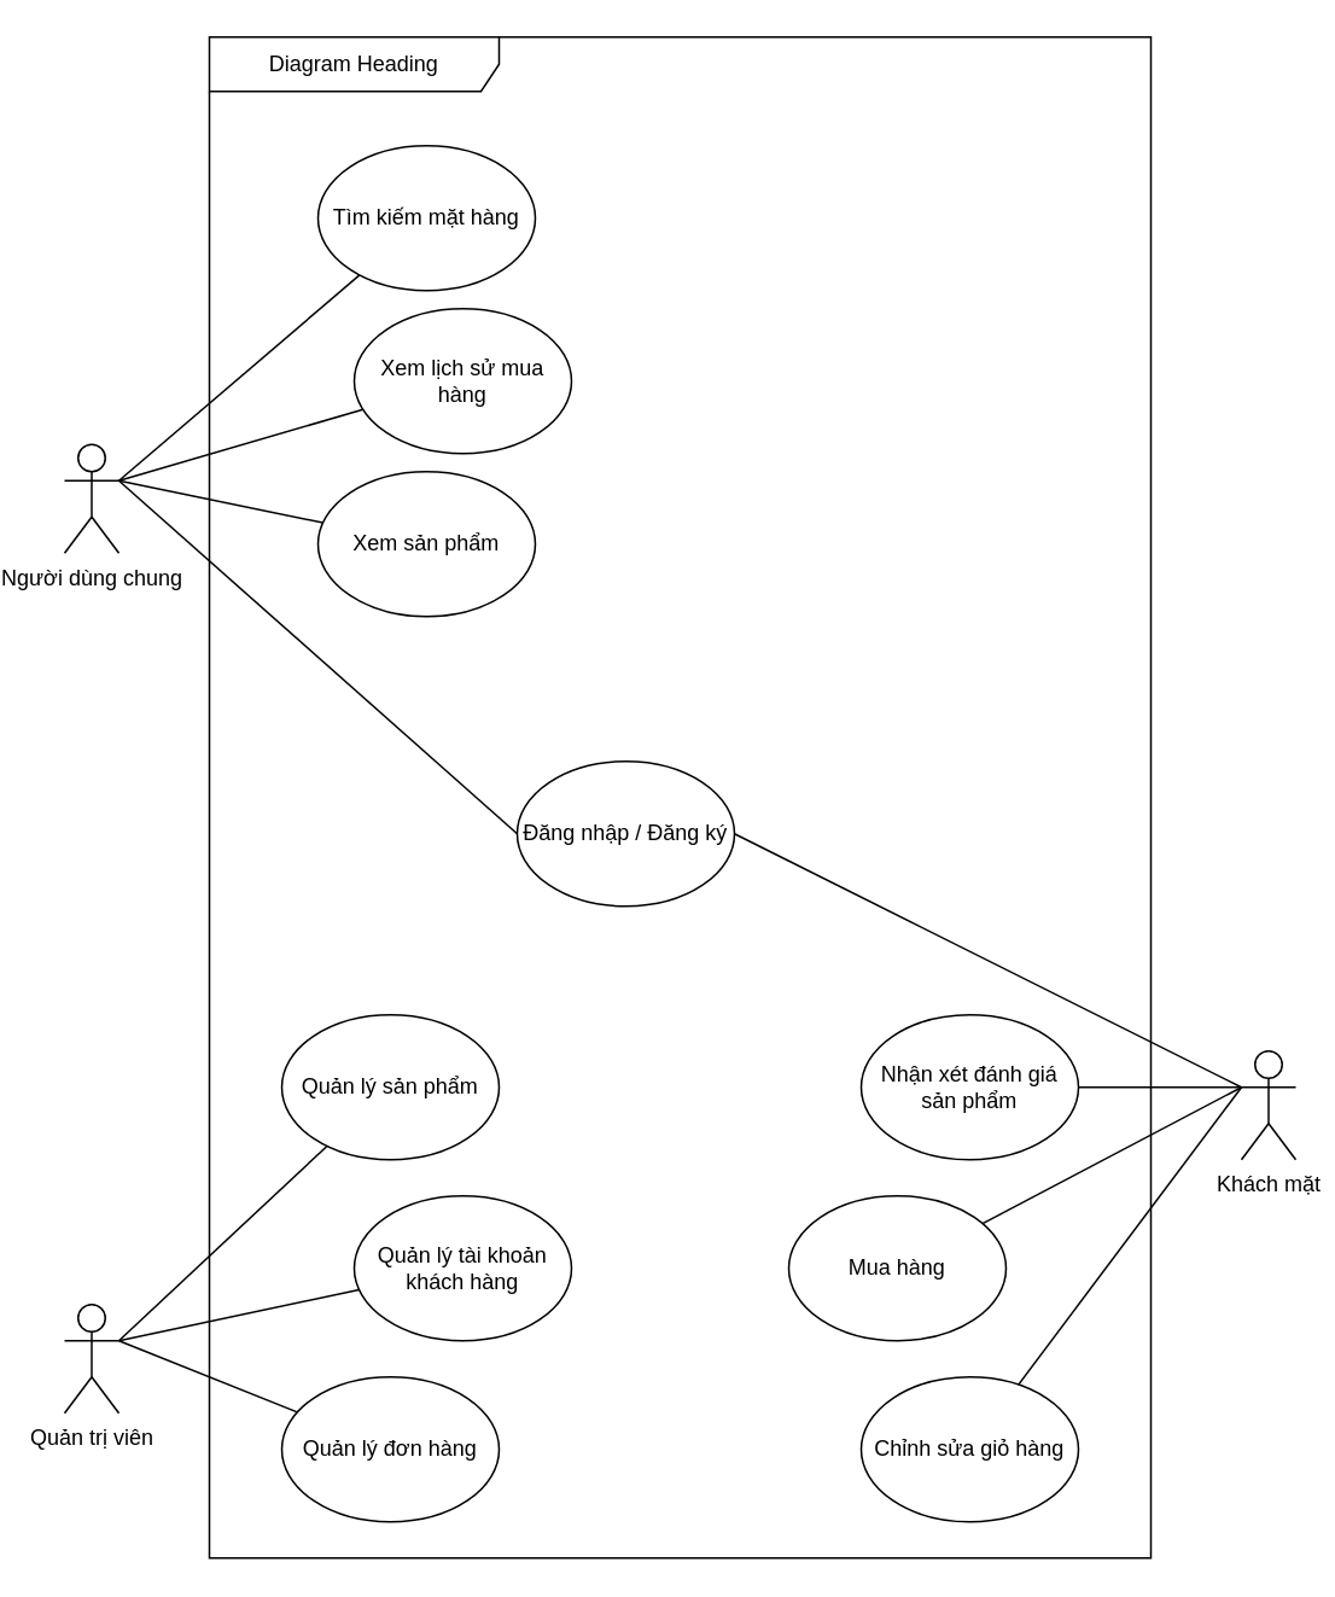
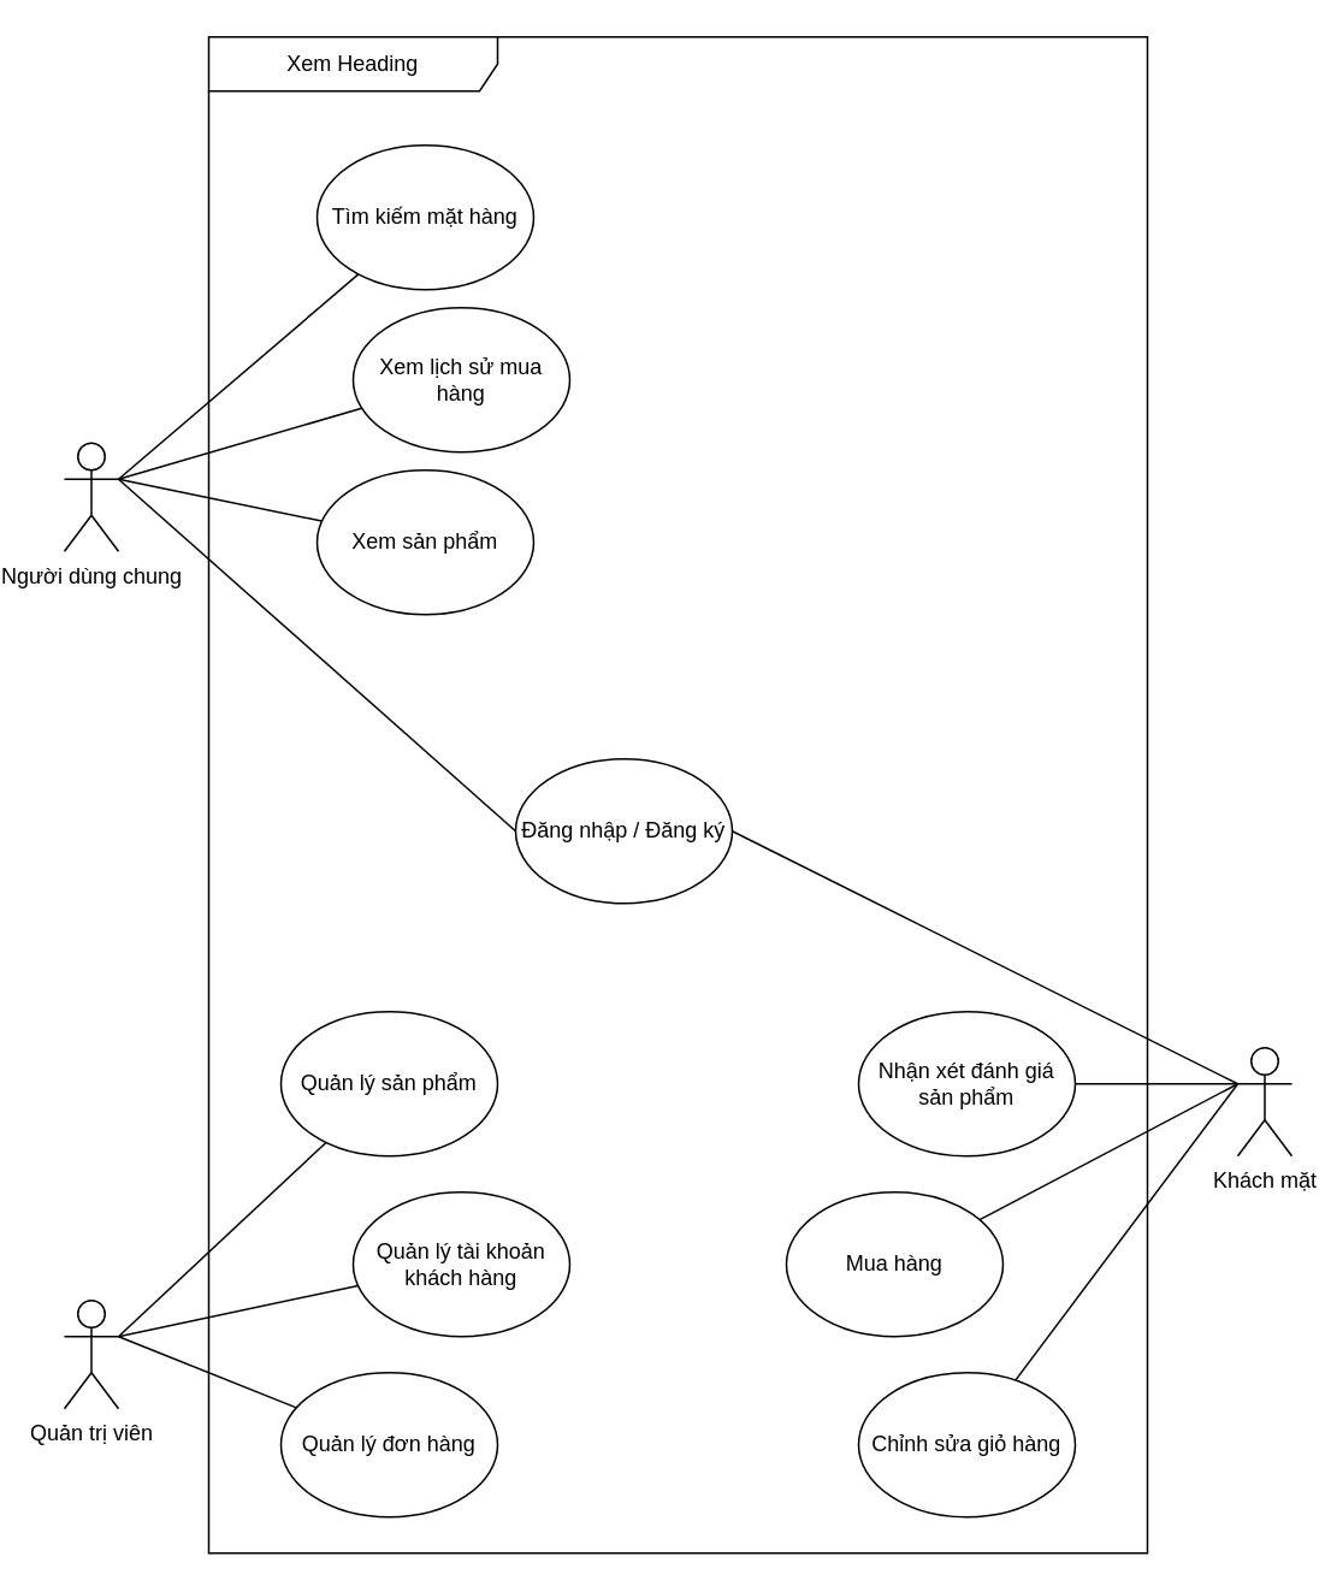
  <mxCell id="0" />
  <mxCell id="1" parent="0" />
  <mxCell id="2" value="Tìm kiếm mặt hàng" style="ellipse;whiteSpace=wrap;html=1;" vertex="1" parent="1"><mxGeometry x="160" y="80" width="120" height="80" as="geometry" /></mxCell>
  <mxCell id="3" value="Xem lịch sử mua hàng" style="ellipse;whiteSpace=wrap;html=1;" vertex="1" parent="1"><mxGeometry x="180" y="170" width="120" height="80" as="geometry" /></mxCell>
  <mxCell id="4" value="Nhận xét đánh giá sản phẩm" style="ellipse;whiteSpace=wrap;html=1;" vertex="1" parent="1"><mxGeometry x="460" y="560" width="120" height="80" as="geometry" /></mxCell>
  <mxCell id="5" value="Xem sản phẩm" style="ellipse;whiteSpace=wrap;html=1;" vertex="1" parent="1"><mxGeometry x="160" y="260" width="120" height="80" as="geometry" /></mxCell>
  <mxCell id="6" value="Đăng nhập / Đăng ký" style="ellipse;whiteSpace=wrap;html=1;" vertex="1" parent="1"><mxGeometry x="270" y="420" width="120" height="80" as="geometry" /></mxCell>
  <mxCell id="7" value="Người dùng chung" style="shape=umlActor;verticalLabelPosition=bottom;verticalAlign=top;html=1;outlineConnect=0;" vertex="1" parent="1"><mxGeometry x="20" y="245" width="30" height="60" as="geometry" /></mxCell>
  <mxCell id="8" value="Quản lý sản phẩm" style="ellipse;whiteSpace=wrap;html=1;" vertex="1" parent="1"><mxGeometry x="140" y="560" width="120" height="80" as="geometry" /></mxCell>
  <mxCell id="9" value="Quản lý tài khoản khách hàng" style="ellipse;whiteSpace=wrap;html=1;" vertex="1" parent="1"><mxGeometry x="180" y="660" width="120" height="80" as="geometry" /></mxCell>
  <mxCell id="10" value="Quản lý đơn hàng" style="ellipse;whiteSpace=wrap;html=1;" vertex="1" parent="1"><mxGeometry x="140" y="760" width="120" height="80" as="geometry" /></mxCell>
  <mxCell id="11" value="Quản trị viên" style="shape=umlActor;verticalLabelPosition=bottom;verticalAlign=top;html=1;outlineConnect=0;" vertex="1" parent="1"><mxGeometry x="20" y="720" width="30" height="60" as="geometry" /></mxCell>
  <mxCell id="12" style="rounded=0;orthogonalLoop=1;jettySize=auto;html=1;endArrow=none;endFill=0;" edge="1" parent="1" source="13"><mxGeometry relative="1" as="geometry"><mxPoint x="670" y="600" as="targetPoint" /></mxGeometry></mxCell>
  <mxCell id="13" value="Mua hàng" style="ellipse;whiteSpace=wrap;html=1;" vertex="1" parent="1"><mxGeometry x="420" y="660" width="120" height="80" as="geometry" /></mxCell>
  <mxCell id="14" value="Chỉnh sửa giỏ hàng" style="ellipse;whiteSpace=wrap;html=1;" vertex="1" parent="1"><mxGeometry x="460" y="760" width="120" height="80" as="geometry" /></mxCell>
  <mxCell id="15" value="Khách mặt" style="shape=umlActor;verticalLabelPosition=bottom;verticalAlign=top;html=1;outlineConnect=0;" vertex="1" parent="1"><mxGeometry x="670" y="580" width="30" height="60" as="geometry" /></mxCell>
  <mxCell id="16" style="rounded=0;orthogonalLoop=1;jettySize=auto;html=1;entryX=1;entryY=0.333;entryDx=0;entryDy=0;entryPerimeter=0;endArrow=none;endFill=0;" edge="1" parent="1" source="2" target="7"><mxGeometry relative="1" as="geometry" /></mxCell>
  <mxCell id="17" style="rounded=0;orthogonalLoop=1;jettySize=auto;html=1;entryX=1;entryY=0.333;entryDx=0;entryDy=0;entryPerimeter=0;endArrow=none;endFill=0;" edge="1" parent="1" source="3" target="7"><mxGeometry relative="1" as="geometry" /></mxCell>
  <mxCell id="18" style="rounded=0;orthogonalLoop=1;jettySize=auto;html=1;entryX=1;entryY=0.333;entryDx=0;entryDy=0;entryPerimeter=0;endArrow=none;endFill=0;" edge="1" parent="1" source="5" target="7"><mxGeometry relative="1" as="geometry" /></mxCell>
  <mxCell id="19" style="rounded=0;orthogonalLoop=1;jettySize=auto;html=1;entryX=1;entryY=0.333;entryDx=0;entryDy=0;entryPerimeter=0;endArrow=none;endFill=0;exitX=0;exitY=0.5;exitDx=0;exitDy=0;" edge="1" parent="1" source="6" target="7"><mxGeometry relative="1" as="geometry" /></mxCell>
  <mxCell id="20" style="rounded=0;orthogonalLoop=1;jettySize=auto;html=1;entryX=1;entryY=0.333;entryDx=0;entryDy=0;entryPerimeter=0;endArrow=none;endFill=0;" edge="1" parent="1" source="8" target="11"><mxGeometry relative="1" as="geometry" /></mxCell>
  <mxCell id="21" style="rounded=0;orthogonalLoop=1;jettySize=auto;html=1;entryX=1;entryY=0.333;entryDx=0;entryDy=0;entryPerimeter=0;endArrow=none;endFill=0;" edge="1" parent="1" source="9" target="11"><mxGeometry relative="1" as="geometry" /></mxCell>
  <mxCell id="22" style="rounded=0;orthogonalLoop=1;jettySize=auto;html=1;entryX=1;entryY=0.333;entryDx=0;entryDy=0;entryPerimeter=0;endArrow=none;endFill=0;" edge="1" parent="1" source="10" target="11"><mxGeometry relative="1" as="geometry" /></mxCell>
  <mxCell id="23" style="rounded=0;orthogonalLoop=1;jettySize=auto;html=1;entryX=0;entryY=0.333;entryDx=0;entryDy=0;entryPerimeter=0;endArrow=none;endFill=0;exitX=1;exitY=0.5;exitDx=0;exitDy=0;" edge="1" parent="1" source="6" target="15"><mxGeometry relative="1" as="geometry" /></mxCell>
  <mxCell id="24" style="rounded=0;orthogonalLoop=1;jettySize=auto;html=1;entryX=0;entryY=0.333;entryDx=0;entryDy=0;entryPerimeter=0;endArrow=none;endFill=0;" edge="1" parent="1" source="14" target="15"><mxGeometry relative="1" as="geometry" /></mxCell>
  <mxCell id="25" style="rounded=0;orthogonalLoop=1;jettySize=auto;html=1;entryX=0;entryY=0.333;entryDx=0;entryDy=0;entryPerimeter=0;endArrow=none;endFill=0;" edge="1" parent="1" source="4" target="15"><mxGeometry relative="1" as="geometry" /></mxCell>
- <mxCell id="26" value="Diagram Heading" style="shape=umlFrame;whiteSpace=wrap;html=1;pointerEvents=0;recursiveResize=0;container=1;collapsible=0;width=160;" vertex="1" parent="1"><mxGeometry x="100" y="20" width="520" height="840" as="geometry" /></mxCell>
+ <mxCell id="26" value="Xem Heading" style="shape=umlFrame;whiteSpace=wrap;html=1;pointerEvents=0;recursiveResize=0;container=1;collapsible=0;width=160;" vertex="1" parent="1"><mxGeometry x="100" y="20" width="520" height="840" as="geometry" /></mxCell>
